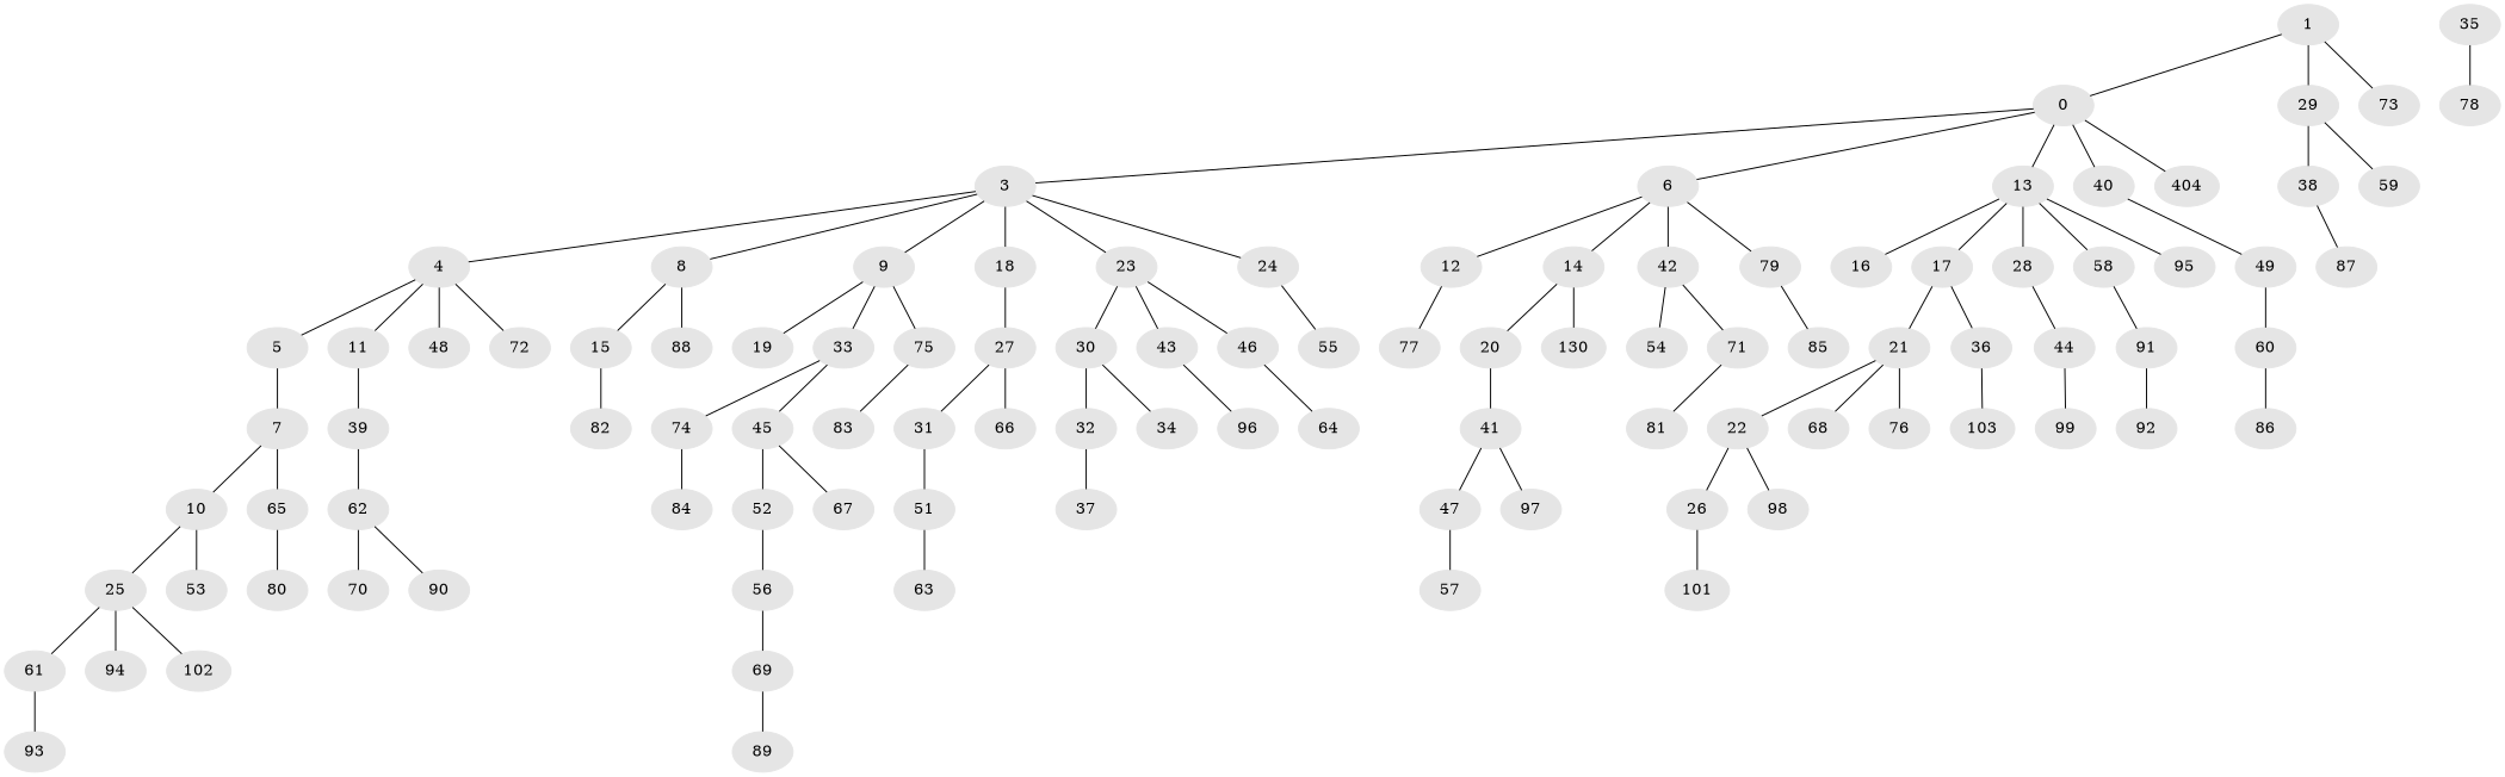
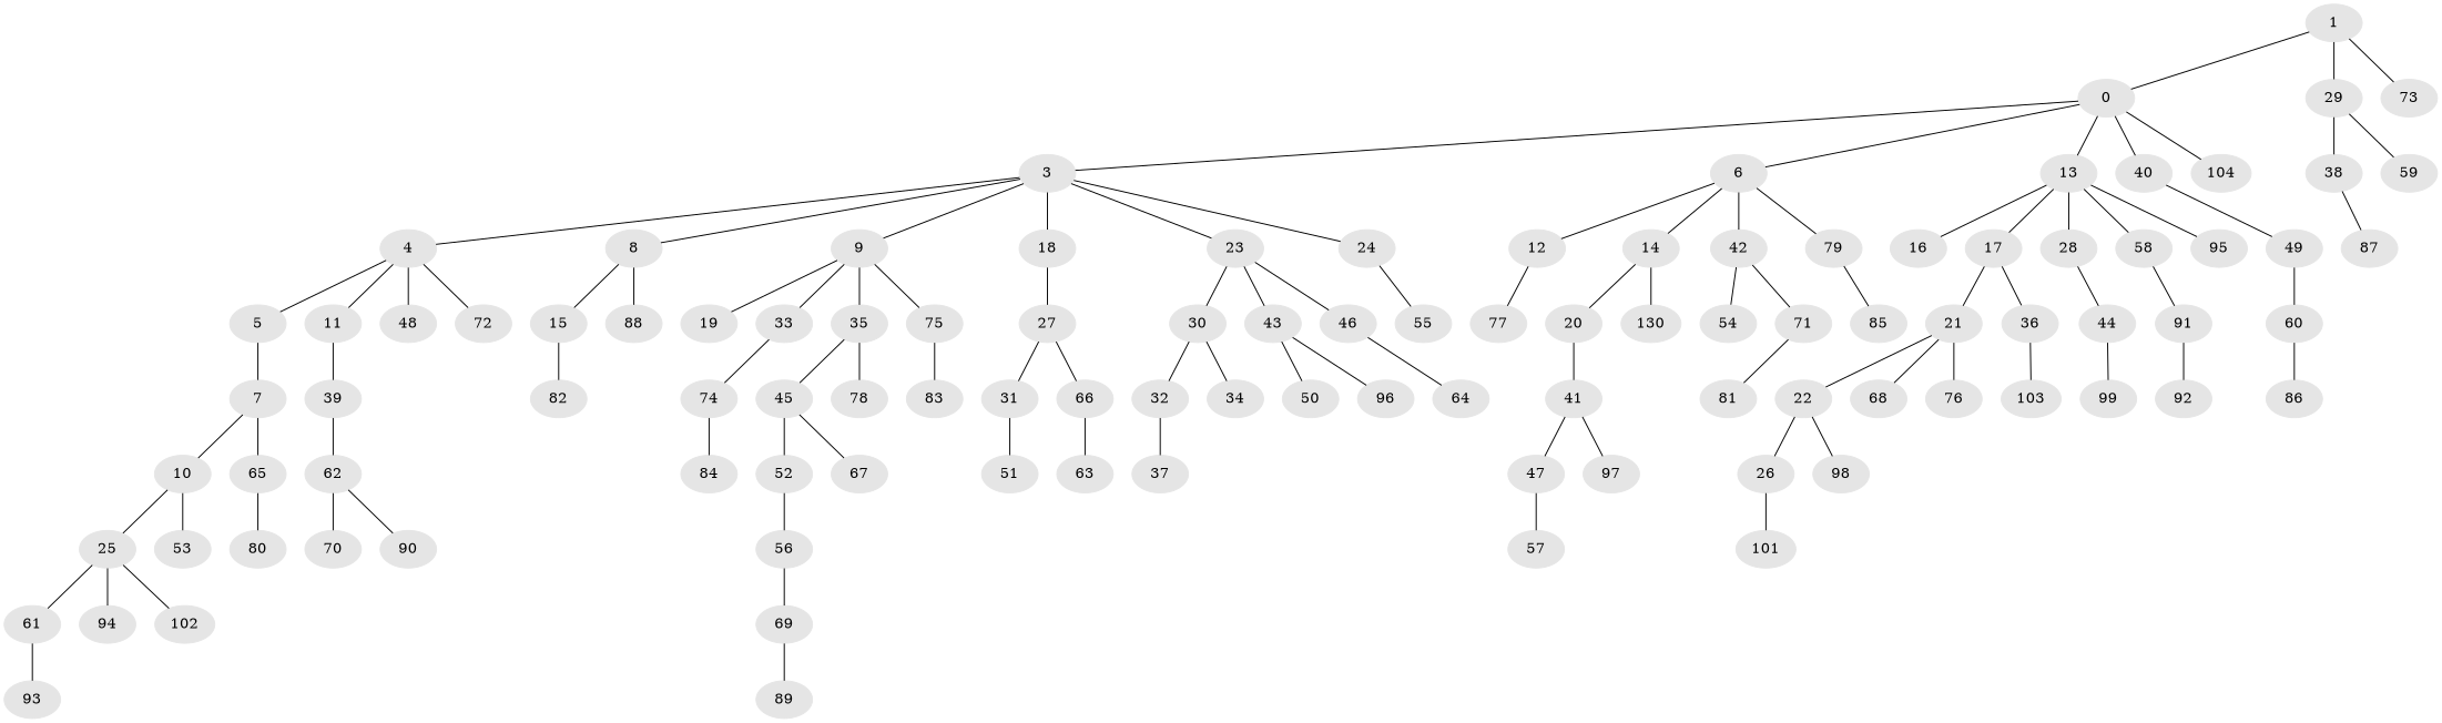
  graph {
    node [color=gray90 style=filled]
    n1 [label=0]
    1
    29
    73
    3
    6
    13
    40
-   104 [label=404]
+   104
    38
    59
    4
    8
    9
    18
    23
    24
    12
    14
    42
    79
    16
    17
    28
    58
    95
    49
    5
    11
    48
    72
    15
    88
    19
    33
    35
    75
    27
    30
    43
    46
    55
    7
    39
    10
    65
    77
    20
    n49 [label=130]
    54
    71
    85
    25
    53
    80
    82
    74
    45
    78
    83
    61
    94
    102
    62
    21
    36
    44
    91
    41
    22
    68
    76
    103
    31
    66
    47
    97
    26
    98
    101
    32
    34
+   50
    96
    64
    93
    51
    99
    87
    37
    63
    84
    52
    67
    70
    90
    60
    57
    81
    56
    86
    69
    89
    92
    n1 -- 3
    n1 -- 6
    n1 -- 13
    n1 -- 40
    n1 -- 104
    1 -- n1
    1 -- 29
    1 -- 73
    29 -- 38
    29 -- 59
    3 -- 4
    3 -- 8
    3 -- 9
    3 -- 18
    3 -- 23
    3 -- 24
    6 -- 12
    6 -- 14
    6 -- 42
    6 -- 79
    13 -- 16
    13 -- 17
    13 -- 28
    13 -- 58
    13 -- 95
    40 -- 49
    38 -- 87
    4 -- 5
    4 -- 11
    4 -- 48
    4 -- 72
    8 -- 15
    8 -- 88
    9 -- 19
    9 -- 33
+   9 -- 35
    9 -- 75
    18 -- 27
    23 -- 30
    23 -- 43
    23 -- 46
    24 -- 55
    12 -- 77
    14 -- 20
    14 -- n49
    42 -- 54
    42 -- 71
    79 -- 85
    17 -- 21
    17 -- 36
    28 -- 44
    58 -- 91
    49 -- 60
    5 -- 7
    11 -- 39
    15 -- 82
    33 -- 74
-   33 -- 45
+   35 -- 45
    35 -- 78
    75 -- 83
    27 -- 31
    27 -- 66
    30 -- 32
    30 -- 34
+   43 -- 50
    43 -- 96
    46 -- 64
    7 -- 10
    7 -- 65
    39 -- 62
    10 -- 25
    10 -- 53
    65 -- 80
    20 -- 41
    71 -- 81
    25 -- 61
    25 -- 94
    25 -- 102
    74 -- 84
    45 -- 52
    45 -- 67
    61 -- 93
    62 -- 70
    62 -- 90
    21 -- 22
    21 -- 68
    21 -- 76
    36 -- 103
    44 -- 99
    91 -- 92
    41 -- 47
    41 -- 97
    22 -- 26
    22 -- 98
    31 -- 51
    47 -- 57
    26 -- 101
    32 -- 37
-   51 -- 63
+   66 -- 63
    52 -- 56
    60 -- 86
    56 -- 69
    69 -- 89
  }
